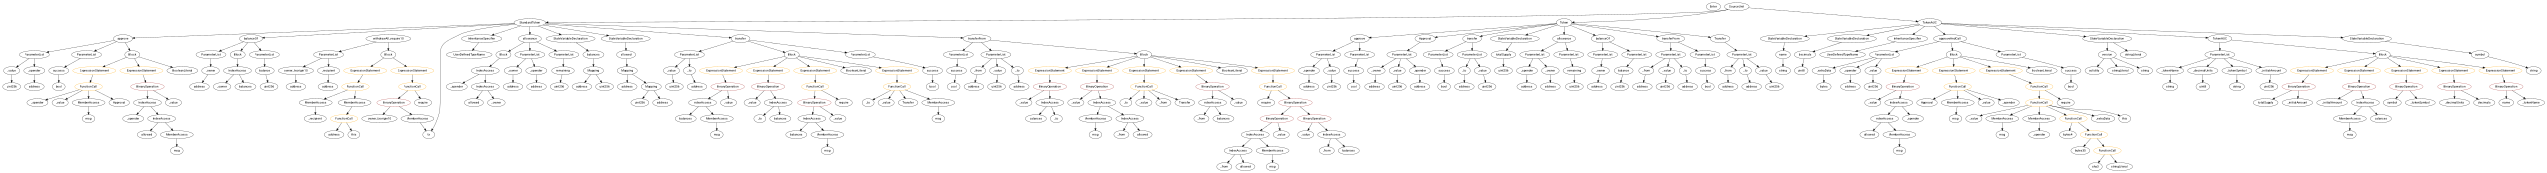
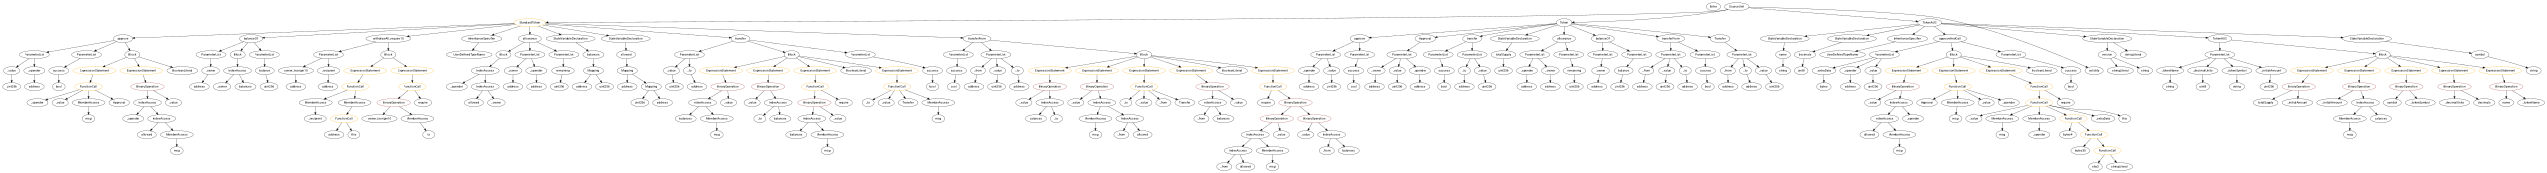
  strict digraph {
    fontname=Roboto
    node [fontname=Roboto color=black]
    edge [fontname=Roboto]
    Enter [height=0.5 width=0.83628 color=""]
    n2 [height=0.5 label=IndexAccess width=1.6402]
    n3 [height=0.5 label=MemberAccess width=1.9174]
    n4 [height=0.5 label=balances width=1.1828]
    n5 [height=0.5 label=msg width=0.75]
    n6 [height=0.5 label=bool width=0.76697]
    n7 [height=0.5 label=transferFrom width=1.6402]
    n8 [height=0.5 label=ParameterList width=1.7095]
    n9 [height=0.5 label=Block width=0.90558]
    n10 [height=0.5 label=ParameterList width=1.7095]
    n11 [height=0.5 label=_to width=0.75]
    n12 [height=0.5 label=_from width=0.93331]
    n13 [height=0.5 label=_value width=0.96103]
    n14 [color=orange height=0.5 label=ExpressionStatement width=2.458]
    n15 [color=orange height=0.5 label=ExpressionStatement width=2.458]
    n16 [color=orange height=0.5 label=ExpressionStatement width=2.458]
    n17 [color=orange height=0.5 label=ExpressionStatement width=2.458]
    n18 [color=orange height=0.5 label=ExpressionStatement width=2.458]
    n19 [height=0.5 label=BooleanLiteral width=1.7788]
    n20 [height=0.5 label=success width=1.1135]
    n21 [height=0.5 label=address width=1.0996]
    n22 [height=0.5 label=address width=1.0996]
    n23 [height=0.5 label=uint256 width=1.0442]
    n24 [color=orange height=0.5 label=FunctionCall width=1.6125]
    n25 [color=brown height=0.5 label=BinaryOperation width=1.9867]
    n26 [color=brown height=0.5 label=BinaryOperation width=1.9867]
    n27 [color=orange height=0.5 label=FunctionCall width=1.6125]
    n28 [color=brown height=0.5 label=BinaryOperation width=1.9867]
    n29 [height=0.5 label=bool width=0.76697]
    n30 [height=0.5 label=decimals width=1.1967]
    n31 [height=0.5 label=uint8 width=0.7947]
    n32 [height=0.5 label=require width=1.0026]
    n33 [height=0.5 label=_from width=0.93331]
    n34 [height=0.5 label=approve width=1.1412]
    n35 [height=0.5 label=ParameterList width=1.7095]
    n36 [height=0.5 label=Block width=0.90558]
    n37 [height=0.5 label=ParameterList width=1.7095]
    n38 [height=0.5 label=success width=1.1135]
    n39 [color=orange height=0.5 label=ExpressionStatement width=2.458]
    n40 [color=orange height=0.5 label=ExpressionStatement width=2.458]
    n41 [height=0.5 label=BooleanLiteral width=1.7788]
    n42 [height=0.5 label=_value width=0.96103]
    n43 [height=0.5 label=_spender width=1.2521]
    n44 [height=0.5 label=bool width=0.76697]
    n45 [color=orange height=0.5 label=FunctionCall width=1.6125]
    n46 [color=brown height=0.5 label=BinaryOperation width=1.9867]
    n47 [height=0.5 label=uint256 width=1.0442]
    n48 [height=0.5 label=address width=1.0996]
    n49 [height=0.5 label=stringLiteral width=1.5016]
    n50 [height=0.5 label=ParameterList width=1.7095]
    n51 [height=0.5 label=success width=1.1135]
    n52 [height=0.5 label=bool width=0.76697]
    n53 [height=0.5 label=address width=1.0996]
    n54 [height=0.5 label=ParameterList width=1.7095]
    n55 [height=0.5 label=success width=1.1135]
    n56 [height=0.5 label=bool width=0.76697]
    n57 [height=0.5 label=name width=0.83628]
    n58 [height=0.5 label=UserDefinedTypeName width=2.7214]
    n59 [height=0.5 label=StateVariableDeclaration width=2.8184]
    n60 [height=0.5 label=version width=1.0442]
    n61 [height=0.5 label=stringLiteral width=1.5016]
    n62 [height=0.5 label=string width=0.864]
    n63 [color=orange height=0.5 label=ExpressionStatement width=2.458]
    n64 [color=orange height=0.5 label=FunctionCall width=1.6125]
    n65 [height=0.5 label=_value width=0.96103]
    n66 [height=0.5 label=_spender width=1.2521]
    n67 [height=0.5 label=Approval width=1.266]
    n68 [height=0.5 label=MemberAccess width=1.9174]
    n69 [height=0.5 label=msg width=0.75]
    n70 [color=brown height=0.5 label=BinaryOperation width=1.9867]
    n71 [color=brown height=0.5 label=BinaryOperation width=1.9867]
    n72 [color=brown height=0.5 label=BinaryOperation width=1.9867]
    n73 [height=0.5 label=IndexAccess width=1.6402]
    n74 [height=0.5 label=_value width=0.96103]
    n75 [height=0.5 label=_from width=0.93331]
    n76 [height=0.5 label=balances width=1.1828]
    n77 [height=0.5 label=TokenAUC width=1.5016]
    n78 [height=0.5 label=ParameterList width=1.7095]
    n79 [height=0.5 label=Block width=0.90558]
    n80 [height=0.5 label=_tokenSymbol width=1.8065]
    n81 [height=0.5 label=_initialAmount width=1.7927]
    n82 [height=0.5 label=_tokenName width=1.5986]
    n83 [height=0.5 label=_decimalUnits width=1.765]
    n84 [color=orange height=0.5 label=ExpressionStatement width=2.458]
    n85 [color=orange height=0.5 label=ExpressionStatement width=2.458]
    n86 [color=orange height=0.5 label=ExpressionStatement width=2.458]
    n87 [color=orange height=0.5 label=ExpressionStatement width=2.458]
    n88 [color=orange height=0.5 label=ExpressionStatement width=2.458]
    n89 [height=0.5 label=string width=0.864]
    n90 [height=0.5 label=uint256 width=1.0442]
    n91 [height=0.5 label=string width=0.864]
    n92 [height=0.5 label=uint8 width=0.7947]
    n93 [color=brown height=0.5 label=BinaryOperation width=1.9867]
    n94 [color=brown height=0.5 label=BinaryOperation width=1.9867]
    n95 [color=brown height=0.5 label=BinaryOperation width=1.9867]
    n96 [color=brown height=0.5 label=BinaryOperation width=1.9867]
    n97 [color=brown height=0.5 label=BinaryOperation width=1.9867]
    n98 [height=0.5 label=IndexAccess width=1.6402]
    n99 [height=0.5 label=_value width=0.96103]
    n100 [height=0.5 label=_spender width=1.2521]
    n101 [height=0.5 label=IndexAccess width=1.6402]
    n102 [height=0.5 label=allowed width=1.0858]
    n103 [height=0.5 label=MemberAccess width=1.9174]
    n104 [height=0.5 label=address width=1.0996]
    n105 [height=0.5 label=Block width=0.90558]
    n106 [height=0.5 label=IndexAccess width=1.6402]
    n107 [height=0.5 label=_owner width=1.0719]
    n108 [height=0.5 label=balances width=1.1828]
    n109 [height=0.5 label=ParameterList width=1.7095]
    n110 [height=0.5 label=_to width=0.75]
    n111 [height=0.5 label=_value width=0.96103]
    n112 [height=0.5 label=uint256 width=1.0442]
    n113 [height=0.5 label=uint256 width=1.0442]
    n114 [height=0.5 label=_to width=0.75]
    n115 [height=0.5 label=_decimalUnits width=1.765]
    n116 [height=0.5 label=decimals width=1.1967]
    n117 [height=0.5 label=MemberAccess width=1.9174]
    n118 [height=0.5 label=msg width=0.75]
    n119 [height=0.5 label=msg width=0.75]
    n120 [height=0.5 label=string width=0.864]
    n121 [height=0.5 label=_value width=0.96103]
    n122 [height=0.5 label=uint256 width=1.0442]
    n123 [height=0.5 label=ParameterList width=1.7095]
    n124 [height=0.5 label=_spender width=1.2521]
    n125 [height=0.5 label=_owner width=1.0719]
    n126 [height=0.5 label=address width=1.0996]
    n127 [height=0.5 label=address width=1.0996]
    n128 [height=0.5 label=balanceOf width=1.3491]
    n129 [height=0.5 label=ParameterList width=1.7095]
    n130 [height=0.5 label=ParameterList width=1.7095]
    n131 [height=0.5 label=balance width=1.0719]
    n132 [height=0.5 label=_owner width=1.0719]
    n133 [height=0.5 label=uint256 width=1.0442]
    n134 [height=0.5 label=address width=1.0996]
    n135 [height=0.5 label=ParameterList width=1.7095]
    n136 [height=0.5 label=_to width=0.75]
    n137 [height=0.5 label=_from width=0.93331]
    n138 [height=0.5 label=address width=1.0996]
    n139 [height=0.5 label=address width=1.0996]
    n140 [height=0.5 label=ParameterList width=1.7095]
    n141 [height=0.5 label=success width=1.1135]
    n142 [height=0.5 label=bool width=0.76697]
    n143 [height=0.5 label=_tokenName width=1.5986]
    n144 [height=0.5 label=allowed width=1.0858]
    n145 [height=0.5 label=Mapping width=1.2105]
    n146 [height=0.5 label=address width=1.0996]
    n147 [height=0.5 label=Mapping width=1.2105]
    n148 [height=0.5 label=_recipient width=1.3076]
    n149 [height=0.5 label=address width=1.0996]
    n150 [height=0.5 label=_value width=0.96103]
    n151 [height=0.5 label=success width=1.1135]
    n152 [height=0.5 label=bool width=0.76697]
    n153 [color=orange height=0.5 label=FunctionCall width=1.6125]
    n154 [height=0.5 label=MemberAccess width=1.9174]
    n155 [height=0.5 label=MemberAccess width=1.9174]
    n156 [color=orange height=0.5 label=FunctionCall width=1.6125]
    n157 [height=0.5 label=_extraData width=1.4046]
    n158 [height=0.5 label=this width=0.75]
    n159 [height=0.5 label=_value width=0.96103]
    n160 [height=0.5 label=msg width=0.75]
    n161 [height=0.5 label=_spender width=1.2521]
    n162 [height=0.5 label=bytes4 width=0.97489]
    n163 [color=orange height=0.5 label=FunctionCall width=1.6125]
    n164 [height=0.5 label=bytes35 width=1.0996]
    n165 [color=orange height=0.5 label=FunctionCall width=1.6125]
    n166 [height=0.5 label=_value width=0.96103]
    n167 [height=0.5 label=IndexAccess width=1.6402]
    n168 [height=0.5 label=balances width=1.1828]
    n169 [height=0.5 label=_to width=0.75]
    n170 [height=0.5 label=_value width=0.96103]
    n171 [height=0.5 label=IndexAccess width=1.6402]
    n172 [height=0.5 label=IndexAccess width=1.6402]
    n173 [height=0.5 label=ParameterList width=1.7095]
    n174 [color=orange height=0.5 label=FunctionCall width=1.6125]
    n175 [height=0.5 label=require width=1.0026]
    n176 [color=brown height=0.5 label=BinaryOperation width=1.9867]
    n177 [height=0.5 label=MemberAccess width=1.9174]
    n178 [height=0.5 label=owner_txorigin10 width=2.0976]
    n179 [height=0.5 label=tx width=0.75]
    n180 [height=0.5 label=IndexAccess width=1.6402]
    n181 [height=0.5 label=IndexAccess width=1.6402]
    n182 [height=0.5 label=MemberAccess width=1.9174]
    n183 [height=0.5 label=allowed width=1.0858]
    n184 [height=0.5 label=_from width=0.93331]
    n185 [height=0.5 label=msg width=0.75]
    n186 [height=0.5 label=Transfer width=1.1689]
    n187 [height=0.5 label=require width=1.0026]
    n188 [height=0.5 label=bytes width=0.85014]
    n189 [height=0.5 label=symbol width=1.0581]
    n190 [height=0.5 label=string width=0.864]
    n191 [height=0.5 label=ParameterList width=1.7095]
    n192 [height=0.5 label=remaining width=1.2798]
    n193 [height=0.5 label=uint256 width=1.0442]
    n194 [height=0.5 label=_from width=0.93331]
    n195 [height=0.5 label=balance width=1.0719]
    n196 [height=0.5 label=uint256 width=1.0442]
    n197 [height=0.5 label=balances width=1.1828]
    n198 [height=0.5 label=Block width=0.90558]
    n199 [color=orange height=0.5 label=ExpressionStatement width=2.458]
    n200 [color=orange height=0.5 label=ExpressionStatement width=2.458]
    n201 [color=orange height=0.5 label=ExpressionStatement width=2.458]
    n202 [height=0.5 label=BooleanLiteral width=1.7788]
    n203 [color=orange height=0.5 label=ExpressionStatement width=2.458]
    n204 [color=brown height=0.5 label=BinaryOperation width=1.9867]
    n205 [color=brown height=0.5 label=BinaryOperation width=1.9867]
    n206 [color=orange height=0.5 label=FunctionCall width=1.6125]
    n207 [color=orange height=0.5 label=FunctionCall width=1.6125]
    n208 [height=0.5 label=_value width=0.96103]
    n209 [height=0.5 label=IndexAccess width=1.6402]
    n210 [height=0.5 label=_value width=0.96103]
    n211 [color=brown height=0.5 label=BinaryOperation width=1.9867]
    n212 [height=0.5 label=require width=1.0026]
    n213 [height=0.5 label=_value width=0.96103]
    n214 [height=0.5 label=Transfer width=1.1689]
    n215 [height=0.5 label=MemberAccess width=1.9174]
    n216 [height=0.5 label=uint256 width=1.0442]
    n217 [height=0.5 label=address width=1.0996]
    n218 [height=0.5 label=_value width=0.96103]
    n219 [height=0.5 label=IndexAccess width=1.6402]
    n220 [height=0.5 label=_owner width=1.0719]
    n221 [height=0.5 label=allowed width=1.0858]
    n222 [height=0.5 label=address width=1.0996]
    n223 [height=0.5 label=symbol width=1.0581]
    n224 [height=0.5 label=_value width=0.96103]
    n225 [height=0.5 label=_value width=0.96103]
    n226 [height=0.5 label=IndexAccess width=1.6402]
    n227 [height=0.5 label=balances width=1.1828]
    n228 [height=0.5 label=_spender width=1.2521]
    n229 [height=0.5 label=address width=1.0996]
    n230 [height=0.5 label=IndexAccess width=1.6402]
    n231 [height=0.5 label=_spender width=1.2521]
    n232 [height=0.5 label=uint256 width=1.0442]
    n233 [height=0.5 label=_value width=0.96103]
    n234 [height=0.5 label=uint256 width=1.0442]
    n235 [height=0.5 label=_recipient width=1.3076]
    n236 [height=0.5 label=_to width=0.75]
    n237 [height=0.5 label=_from width=0.93331]
    n238 [height=0.5 label=_initialAmount width=1.7927]
    n239 [height=0.5 label=owner_txorigin10 width=2.0976]
    n240 [height=0.5 label=IndexAccess width=1.6402]
    n241 [height=0.5 label=balances width=1.1828]
    n242 [height=0.5 label=MemberAccess width=1.9174]
    n243 [height=0.5 label=StateVariableDeclaration width=2.8184]
    n244 [height=0.5 label=msg width=0.75]
    n245 [color=orange height=0.5 label=ExpressionStatement width=2.458]
    n246 [color=orange height=0.5 label=FunctionCall width=1.6125]
    n247 [height=0.5 label=this width=0.75]
    n248 [height=0.5 label=MemberAccess width=1.9174]
    n249 [height=0.5 label=msg width=0.75]
    n250 [height=0.5 label=_spender width=1.2521]
    n251 [height=0.5 label=msg width=0.75]
    n252 [height=0.5 label=_spender width=1.2521]
    n253 [height=0.5 label=address width=1.0996]
    n254 [height=0.5 label=MemberAccess width=1.9174]
    n255 [height=0.5 label=allowed width=1.0858]
    n256 [height=0.5 label=_value width=0.96103]
    n257 [color=orange height=0.5 label=ExpressionStatement width=2.458]
    n258 [height=0.5 label=InheritanceSpecifier width=2.3333]
    n259 [height=0.5 label=_to width=0.75]
    n260 [height=0.5 label=_value width=0.96103]
    n261 [height=0.5 label=transfer width=1.0719]
    n262 [height=0.5 label=ParameterList width=1.7095]
    n263 [height=0.5 label=_to width=0.75]
    n264 [height=0.5 label=address width=1.0996]
    n265 [height=0.5 label=uint256 width=1.0442]
    n266 [height=0.5 label=Block width=0.90558]
    n267 [height=0.5 label=sha3 width=0.76697]
    n268 [height=0.5 label=stringLiteral width=1.5016]
    n269 [height=0.5 label=Approval width=1.266]
    n270 [height=0.5 label=_spender width=1.2521]
    n271 [height=0.5 label=_value width=0.96103]
    n272 [height=0.5 label=_to width=0.75]
    n273 [height=0.5 label=address width=1.0996]
-   n274 [height=0.5 label=StandardToken width=1.8897]
+   n274 [color=orange height=0.5 label=StandardToken width=1.8897]
    n275 [height=0.5 label=allowance width=1.3076]
    n276 [height=0.5 label=StateVariableDeclaration width=2.8184]
    n277 [height=0.5 label=withdrawAll_require10 width=2.6937]
    n278 [height=0.5 label=StateVariableDeclaration width=2.8184]
    n279 [height=0.5 label=balances width=1.1828]
    n280 [height=0.5 label=ParameterList width=1.7095]
    n281 [height=0.5 label=Block width=0.90558]
    n282 [height=0.5 label=Mapping width=1.2105]
    n283 [color=orange height=0.5 label=ExpressionStatement width=2.458]
    n284 [height=0.5 label=Token width=0.96103]
    n285 [height=0.5 label=allowance width=1.3076]
    n286 [height=0.5 label=balanceOf width=1.3491]
    n287 [height=0.5 label=transferFrom width=1.6402]
    n288 [height=0.5 label=Transfer width=1.1689]
    n289 [height=0.5 label=approve width=1.1412]
    n290 [height=0.5 label=Approval width=1.266]
    n291 [height=0.5 label=transfer width=1.0719]
    n292 [height=0.5 label=StateVariableDeclaration width=2.8184]
    n293 [height=0.5 label=ParameterList width=1.7095]
    n294 [height=0.5 label=ParameterList width=1.7095]
    n295 [height=0.5 label=ParameterList width=1.7095]
    n296 [height=0.5 label=ParameterList width=1.7095]
    n297 [height=0.5 label=ParameterList width=1.7095]
    n298 [height=0.5 label=ParameterList width=1.7095]
    n299 [height=0.5 label=ParameterList width=1.7095]
    n300 [height=0.5 label=ParameterList width=1.7095]
    n301 [height=0.5 label=totalSupply width=1.4739]
    n302 [height=0.5 label=remaining width=1.2798]
    n303 [height=0.5 label=_owner width=1.0719]
    n304 [height=0.5 label=_owner width=1.0719]
    n305 [height=0.5 label=success width=1.1135]
    n306 [height=0.5 label=_value width=0.96103]
    n307 [height=0.5 label=_from width=0.93331]
    n308 [height=0.5 label=_spender width=1.2521]
    n309 [height=0.5 label=_owner width=1.0719]
    n310 [height=0.5 label=_value width=0.96103]
    n311 [height=0.5 label=uint256 width=1.0442]
    n312 [height=0.5 label=address width=1.0996]
    n313 [height=0.5 label=totalSupply width=1.4739]
    n314 [height=0.5 label=_initialAmount width=1.7927]
    n315 [height=0.5 label=IndexAccess width=1.6402]
    n316 [height=0.5 label=MemberAccess width=1.9174]
    n317 [height=0.5 label=balances width=1.1828]
    n318 [height=0.5 label=uint256 width=1.0442]
    n319 [height=0.5 label=address width=1.0996]
    n320 [height=0.5 label=uint256 width=1.0442]
    n321 [height=0.5 label=address width=1.0996]
    n322 [height=0.5 label=MemberAccess width=1.9174]
    n323 [height=0.5 label=msg width=0.75]
    n324 [height=0.5 label=MemberAccess width=1.9174]
    n325 [color=orange height=0.5 label=FunctionCall width=1.6125]
    n326 [height=0.5 label=_value width=0.96103]
    n327 [height=0.5 label=BooleanLiteral width=1.7788]
    n328 [height=0.5 label=ParameterList width=1.7095]
    n329 [height=0.5 label=_extraData width=1.4046]
    n330 [height=0.5 label=_spender width=1.2521]
    n331 [height=0.5 label=address width=1.0996]
    n332 [height=0.5 label=StateVariableDeclaration width=2.8184]
    n333 [height=0.5 label=name width=0.83628]
    n334 [color=orange height=0.5 label=ExpressionStatement width=2.458]
    n335 [color=brown height=0.5 label=BinaryOperation width=1.9867]
    n336 [height=0.5 label=IndexAccess width=1.6402]
    n337 [height=0.5 label=IndexAccess width=1.6402]
    n338 [height=0.5 label=allowed width=1.0858]
    n339 [height=0.5 label=address width=1.0996]
    n340 [height=0.5 label=address width=1.0996]
    n341 [color=orange height=0.5 label=FunctionCall width=1.6125]
    n342 [height=0.5 label=SourceUnit width=1.46]
    n343 [height=0.5 label=TokenAUC width=1.5016]
    n344 [height=0.5 label=solidity width=1.0442]
    n345 [height=0.5 label=StateVariableDeclaration width=2.8184]
    n346 [height=0.5 label=InheritanceSpecifier width=2.3333]
    n347 [height=0.5 label=approveAndCall width=1.9867]
    n348 [height=0.5 label=UserDefinedTypeName width=2.7214]
    n349 [height=0.5 label=Block width=0.90558]
    n350 [height=0.5 label=_tokenSymbol width=1.8065]
    n351 [height=0.5 label=uint256 width=1.0442]
    n352 [height=0.5 label=address width=1.0996]
    n353 [height=0.5 label=msg width=0.75]
    n2 -> n3
    n2 -> n4
    n3 -> n5
    n7 -> n8
    n7 -> n9
    n7 -> n10
    n8 -> n11
    n8 -> n12
    n8 -> n13
    n9 -> n14
    n9 -> n15
    n9 -> n16
    n9 -> n17
    n9 -> n18
    n9 -> n19
    n10 -> n20
    n11 -> n21
    n12 -> n22
    n13 -> n23
    n14 -> n24
    n15 -> n25
    n16 -> n26
    n17 -> n27
    n18 -> n28
    n20 -> n29
    n24 -> n32
    n24 -> n70
    n25 -> n166
    n25 -> n167
    n26 -> n170
    n26 -> n171
    n27 -> n33
    n27 -> n186
    n27 -> n259
    n27 -> n260
    n28 -> n73
    n28 -> n74
    n30 -> n31
    n34 -> n35
    n34 -> n36
    n34 -> n37
    n35 -> n38
    n36 -> n39
    n36 -> n40
    n36 -> n41
    n37 -> n42
    n37 -> n43
    n38 -> n44
    n39 -> n45
    n40 -> n46
    n42 -> n47
    n43 -> n48
    n45 -> n248
    n45 -> n269
    n45 -> n270
    n45 -> n271
    n46 -> n98
    n46 -> n99
    n50 -> n51
    n51 -> n52
    n54 -> n55
    n55 -> n56
    n59 -> n60
    n59 -> n61
    n60 -> n49
    n60 -> n62
    n63 -> n64
    n64 -> n65
    n64 -> n66
    n64 -> n67
    n64 -> n68
    n68 -> n69
    n70 -> n71
    n70 -> n72
    n71 -> n180
    n71 -> n224
    n72 -> n225
    n72 -> n226
    n73 -> n75
    n73 -> n76
    n77 -> n78
    n77 -> n79
    n78 -> n80
    n78 -> n81
    n78 -> n82
    n78 -> n83
    n79 -> n84
    n79 -> n85
    n79 -> n86
    n79 -> n87
    n79 -> n88
    n80 -> n89
    n81 -> n90
    n82 -> n91
    n83 -> n92
    n84 -> n93
    n85 -> n94
    n86 -> n95
    n87 -> n96
    n88 -> n97
    n93 -> n57
    n93 -> n143
    n94 -> n313
    n94 -> n314
    n95 -> n238
    n95 -> n315
    n96 -> n223
    n96 -> n350
    n97 -> n115
    n97 -> n116
    n98 -> n100
    n98 -> n101
    n101 -> n102
    n101 -> n103
    n103 -> n251
    n105 -> n106
    n106 -> n107
    n106 -> n108
    n109 -> n110
    n109 -> n111
    n110 -> n53
    n111 -> n112
    n117 -> n118
    n121 -> n122
    n123 -> n124
    n123 -> n125
    n124 -> n126
    n125 -> n127
    n128 -> n105
    n128 -> n129
    n128 -> n130
    n129 -> n131
    n130 -> n132
    n131 -> n133
    n132 -> n134
    n135 -> n121
    n135 -> n136
    n135 -> n137
    n136 -> n138
    n137 -> n139
    n140 -> n141
    n141 -> n142
    n144 -> n145
    n145 -> n146
    n145 -> n147
    n147 -> n104
    n147 -> n113
    n148 -> n149
    n151 -> n152
    n153 -> n154
    n153 -> n155
    n153 -> n156
    n153 -> n157
    n153 -> n158
    n153 -> n159
    n154 -> n160
    n155 -> n161
    n156 -> n162
    n156 -> n163
    n163 -> n164
    n163 -> n165
    n165 -> n267
    n165 -> n268
    n167 -> n168
    n167 -> n169
    n171 -> n117
    n171 -> n172
    n172 -> n237
    n172 -> n255
    n173 -> n151
    n174 -> n175
    n174 -> n176
    n176 -> n177
    n176 -> n178
    n177 -> n179
    n180 -> n181
    n180 -> n182
    n181 -> n183
    n181 -> n184
    n182 -> n185
    n189 -> n190
    n191 -> n192
    n192 -> n193
    n195 -> n196
    n198 -> n199
    n198 -> n200
    n198 -> n201
    n198 -> n202
    n198 -> n203
    n199 -> n204
    n200 -> n205
    n201 -> n206
    n203 -> n207
    n204 -> n208
    n204 -> n209
    n205 -> n2
    n205 -> n210
    n206 -> n211
    n206 -> n212
    n207 -> n114
    n207 -> n213
    n207 -> n214
    n207 -> n215
    n209 -> n197
    n209 -> n236
    n211 -> n150
    n211 -> n240
    n215 -> n353
    n218 -> n216
    n219 -> n220
    n219 -> n221
    n226 -> n194
    n226 -> n227
    n228 -> n229
    n230 -> n219
    n230 -> n231
    n233 -> n234
    n239 -> n217
    n240 -> n241
    n240 -> n242
    n242 -> n119
    n243 -> n189
    n245 -> n246
    n246 -> n153
    n246 -> n187
    n248 -> n249
    n252 -> n253
    n254 -> n235
    n257 -> n174
    n258 -> n58
    n261 -> n50
    n261 -> n198
    n261 -> n262
    n262 -> n218
    n262 -> n263
    n263 -> n264
    n266 -> n230
    n272 -> n273
    n274 -> n7
    n274 -> n34
    n274 -> n128
    n274 -> n258
    n274 -> n261
    n274 -> n275
    n274 -> n276
-   n274 -> n179
+   n274 -> n277
    n274 -> n278
    n275 -> n123
    n275 -> n191
    n275 -> n266
    n276 -> n279
    n277 -> n280
    n277 -> n281
    n278 -> n144
    n279 -> n282
    n280 -> n148
    n280 -> n239
    n281 -> n257
    n281 -> n283
    n282 -> n222
    n282 -> n320
    n283 -> n341
    n284 -> n285
    n284 -> n286
    n284 -> n287
    n284 -> n288
    n284 -> n289
    n284 -> n290
    n284 -> n291
    n284 -> n292
    n285 -> n293
    n285 -> n294
    n286 -> n295
    n286 -> n296
    n287 -> n135
    n287 -> n297
    n288 -> n298
    n289 -> n140
    n289 -> n299
    n290 -> n300
    n291 -> n109
    n291 -> n173
    n292 -> n301
    n293 -> n302
    n294 -> n252
    n294 -> n303
    n295 -> n195
    n296 -> n304
    n297 -> n305
    n298 -> n272
    n298 -> n306
    n298 -> n307
    n299 -> n233
    n299 -> n308
    n300 -> n228
    n300 -> n309
    n300 -> n310
    n301 -> n311
    n302 -> n232
    n303 -> n321
    n304 -> n352
    n305 -> n6
    n306 -> n318
    n307 -> n319
    n308 -> n339
    n309 -> n340
    n310 -> n351
    n315 -> n316
    n315 -> n317
    n316 -> n244
    n322 -> n323
    n324 -> n325
    n325 -> n247
    n325 -> n312
    n326 -> n265
    n328 -> n326
    n328 -> n329
    n328 -> n330
    n329 -> n188
    n330 -> n331
    n332 -> n333
    n333 -> n120
    n334 -> n335
    n335 -> n256
    n335 -> n336
    n336 -> n250
    n336 -> n337
    n337 -> n322
    n337 -> n338
    n341 -> n254
    n341 -> n324
    n342 -> n274
    n342 -> n284
    n342 -> n343
-   n60 -> n344
+   n342 -> n344
    n343 -> n59
    n343 -> n77
    n343 -> n243
    n343 -> n332
    n343 -> n345
    n343 -> n346
    n343 -> n347
    n345 -> n30
    n346 -> n348
    n347 -> n54
    n347 -> n328
    n347 -> n349
    n349 -> n63
    n349 -> n245
    n349 -> n327
    n349 -> n334
  }
